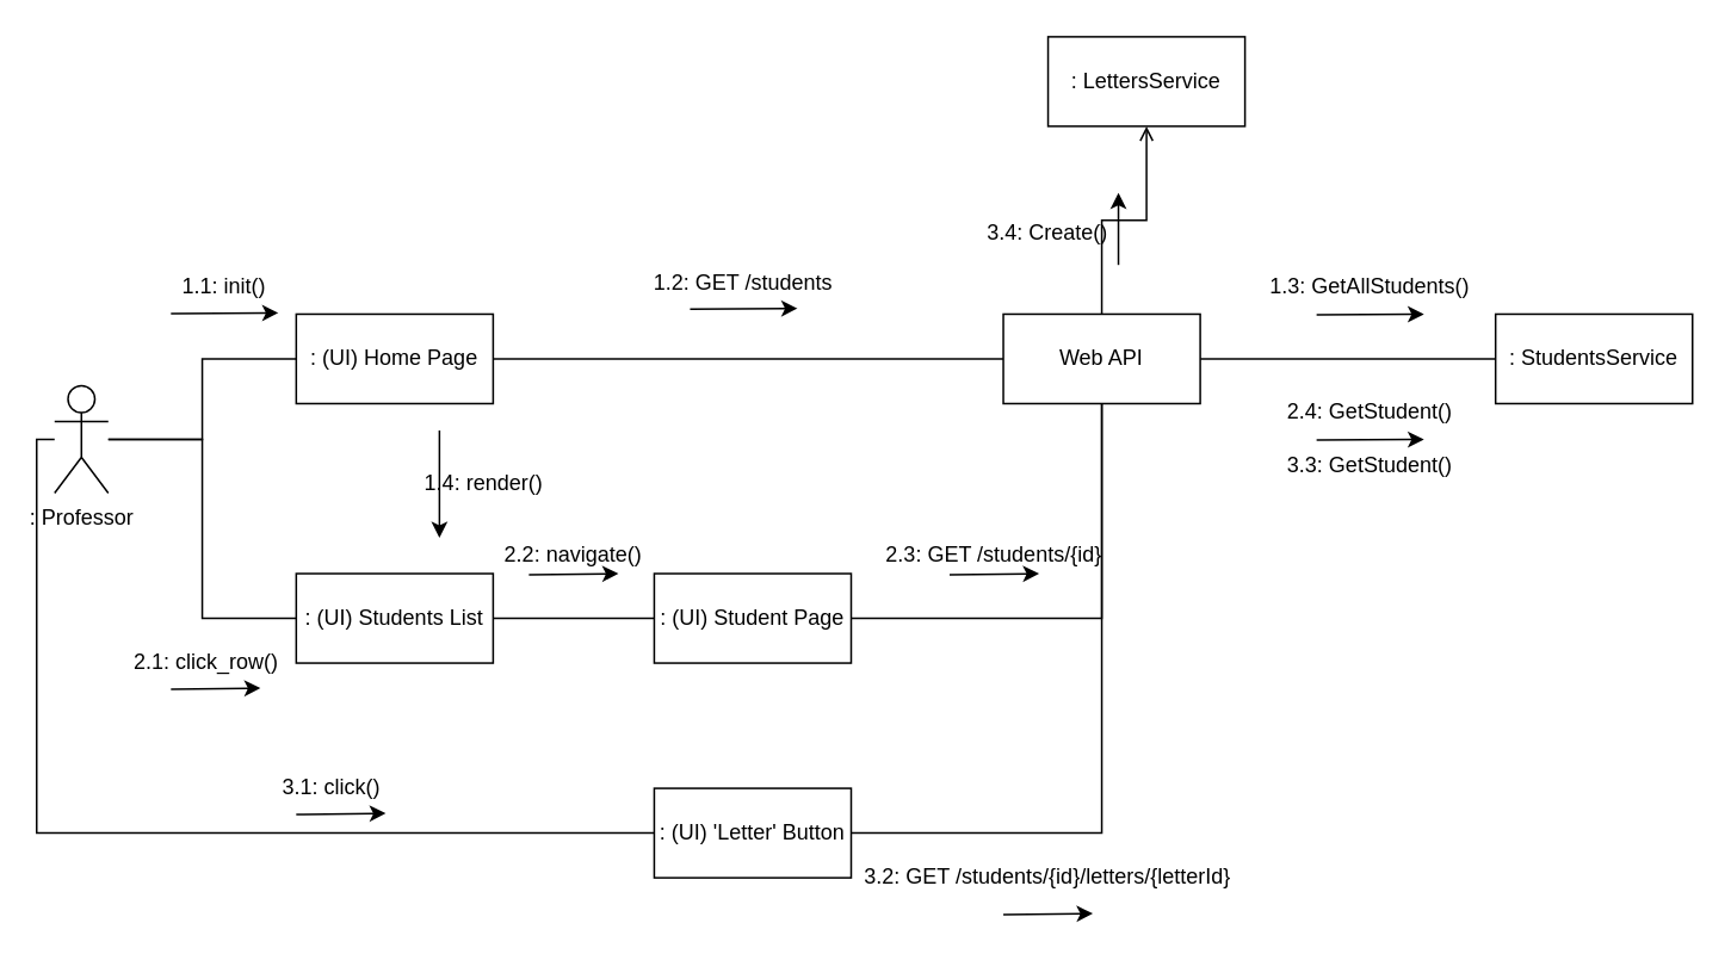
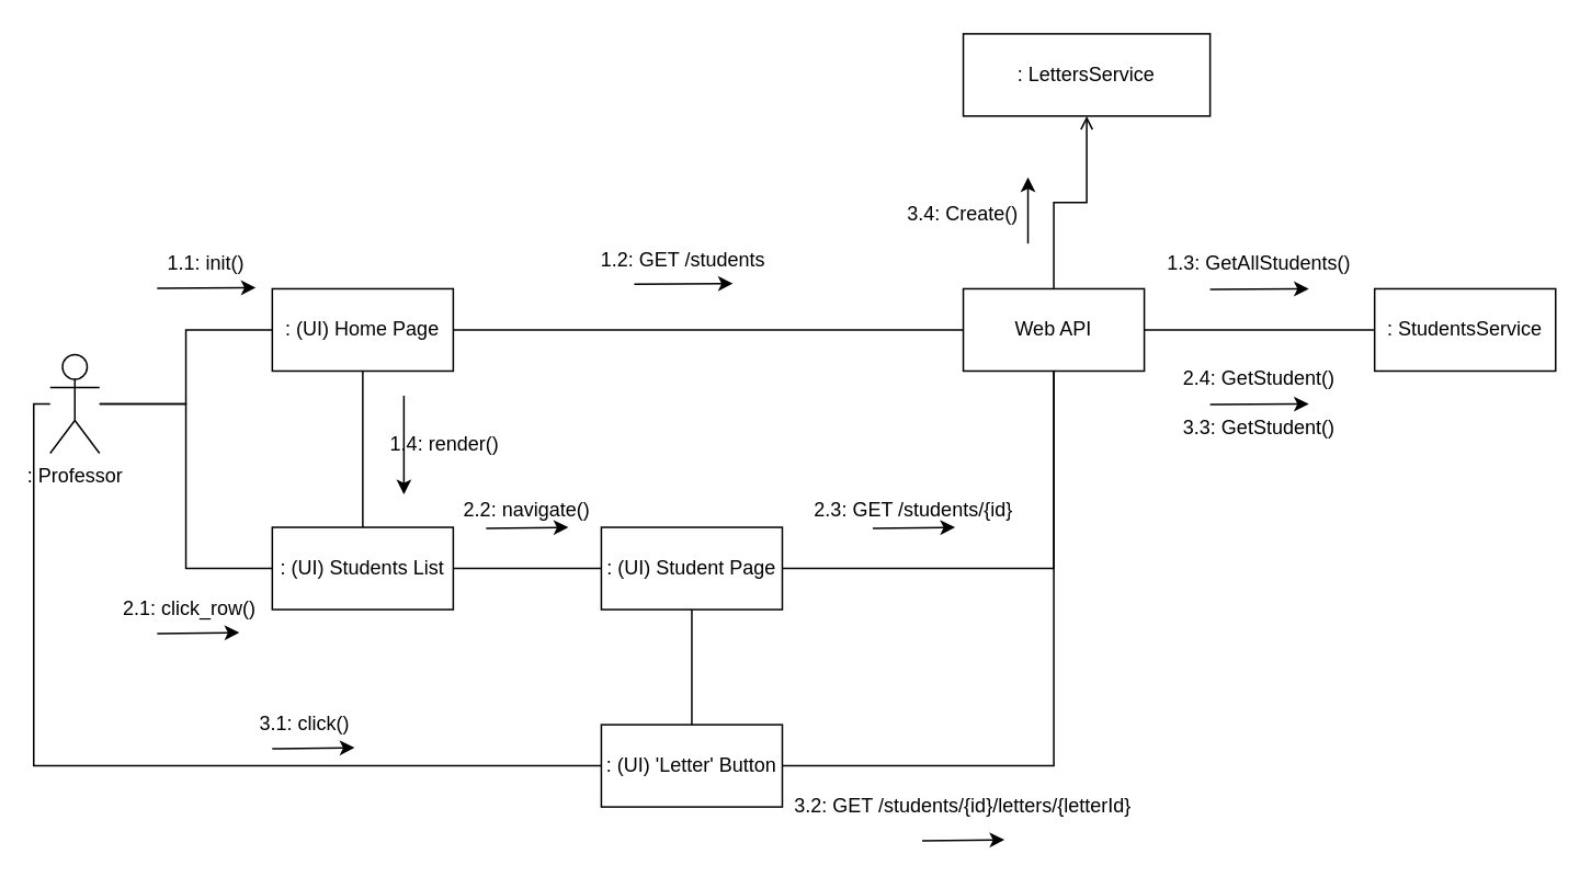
  <mxCell id="0" />
  <mxCell id="1" parent="0" />
  <mxCell id="2" style="edgeStyle=orthogonalEdgeStyle;rounded=0;orthogonalLoop=1;jettySize=auto;html=1;entryX=0;entryY=0.5;entryDx=0;entryDy=0;endArrow=none;startFill=0;" edge="1" parent="1" source="5" target="10"><mxGeometry relative="1" as="geometry" /></mxCell>
  <mxCell id="3" style="edgeStyle=orthogonalEdgeStyle;rounded=0;orthogonalLoop=1;jettySize=auto;html=1;entryX=0;entryY=0.5;entryDx=0;entryDy=0;endArrow=none;startFill=0;" edge="1" parent="1" source="5" target="19"><mxGeometry relative="1" as="geometry" /></mxCell>
  <mxCell id="4" style="edgeStyle=orthogonalEdgeStyle;rounded=0;orthogonalLoop=1;jettySize=auto;html=1;entryX=0;entryY=0.5;entryDx=0;entryDy=0;startArrow=none;startFill=0;endArrow=none;" edge="1" parent="1" source="5" target="35"><mxGeometry relative="1" as="geometry"><Array as="points"><mxPoint x="20" y="465" /></Array></mxGeometry></mxCell>
  <mxCell id="5" value=": Professor" style="shape=umlActor;verticalLabelPosition=bottom;verticalAlign=top;html=1;" vertex="1" parent="1"><mxGeometry x="30" y="215" width="30" height="60" as="geometry" /></mxCell>
  <mxCell id="6" value=": StudentsService" style="html=1;whiteSpace=wrap;" vertex="1" parent="1"><mxGeometry x="835" y="175" width="110" height="50" as="geometry" /></mxCell>
  <mxCell id="7" value="1.3: GetAllStudents()" style="text;html=1;align=center;verticalAlign=middle;whiteSpace=wrap;rounded=0;" vertex="1" parent="1"><mxGeometry x="695" y="150" width="140" height="20" as="geometry" /></mxCell>
  <mxCell id="8" value="" style="endArrow=classic;html=1;rounded=0;" edge="1" parent="1"><mxGeometry width="50" height="50" relative="1" as="geometry"><mxPoint x="735" y="175.31" as="sourcePoint" /><mxPoint x="795" y="175" as="targetPoint" /></mxGeometry></mxCell>
  <mxCell id="9" style="edgeStyle=orthogonalEdgeStyle;rounded=0;orthogonalLoop=1;jettySize=auto;html=1;entryX=0;entryY=0.5;entryDx=0;entryDy=0;endArrow=none;startFill=0;" edge="1" parent="1" source="10" target="13"><mxGeometry relative="1" as="geometry" /></mxCell>
  <mxCell id="10" value=": (UI) Home Page" style="html=1;whiteSpace=wrap;" vertex="1" parent="1"><mxGeometry x="165" y="175" width="110" height="50" as="geometry" /></mxCell>
  <mxCell id="11" style="edgeStyle=orthogonalEdgeStyle;rounded=0;orthogonalLoop=1;jettySize=auto;html=1;exitX=1;exitY=0.5;exitDx=0;exitDy=0;entryX=0;entryY=0.5;entryDx=0;entryDy=0;endArrow=none;startFill=0;" edge="1" parent="1" source="13" target="6"><mxGeometry relative="1" as="geometry"><mxPoint x="695" y="210" as="sourcePoint" /><mxPoint x="835" y="210" as="targetPoint" /></mxGeometry></mxCell>
  <mxCell id="12" style="edgeStyle=orthogonalEdgeStyle;rounded=0;orthogonalLoop=1;jettySize=auto;html=1;entryX=0.5;entryY=1;entryDx=0;entryDy=0;endArrow=open;startFill=0;" edge="1" parent="1" source="13" target="38"><mxGeometry relative="1" as="geometry" /></mxCell>
- <mxCell id="13" value="Web API" style="html=1;whiteSpace=wrap;" vertex="1" parent="1"><mxGeometry x="560" y="175" width="110" height="50" as="geometry" /></mxCell>
+ <mxCell id="13" value="Web API" style="html=1;whiteSpace=wrap;" vertex="1" parent="1"><mxGeometry x="585" y="175" width="110" height="50" as="geometry" /></mxCell>
  <mxCell id="14" value="" style="endArrow=classic;html=1;rounded=0;" edge="1" parent="1"><mxGeometry width="50" height="50" relative="1" as="geometry"><mxPoint x="385" y="172.12" as="sourcePoint" /><mxPoint x="445" y="171.81" as="targetPoint" /></mxGeometry></mxCell>
  <mxCell id="15" value="1.2: GET /students" style="text;html=1;align=center;verticalAlign=middle;whiteSpace=wrap;rounded=0;" vertex="1" parent="1"><mxGeometry x="345" y="147.5" width="140" height="20" as="geometry" /></mxCell>
  <mxCell id="16" value="" style="endArrow=classic;html=1;rounded=0;" edge="1" parent="1"><mxGeometry width="50" height="50" relative="1" as="geometry"><mxPoint x="95" y="174.62" as="sourcePoint" /><mxPoint x="155" y="174.31" as="targetPoint" /></mxGeometry></mxCell>
  <mxCell id="17" value="1.1: init()" style="text;html=1;align=center;verticalAlign=middle;whiteSpace=wrap;rounded=0;" vertex="1" parent="1"><mxGeometry x="55" y="150" width="140" height="20" as="geometry" /></mxCell>
  <mxCell id="18" style="edgeStyle=orthogonalEdgeStyle;rounded=0;orthogonalLoop=1;jettySize=auto;html=1;entryX=0;entryY=0.5;entryDx=0;entryDy=0;endArrow=none;startFill=0;" edge="1" parent="1" source="19" target="27"><mxGeometry relative="1" as="geometry" /></mxCell>
  <mxCell id="19" value=": (UI) Students List" style="html=1;whiteSpace=wrap;" vertex="1" parent="1"><mxGeometry x="165" y="320" width="110" height="50" as="geometry" /></mxCell>
+ <mxCell id="20" value="" style="endArrow=none;html=1;rounded=0;entryX=0.5;entryY=1;entryDx=0;entryDy=0;exitX=0.5;exitY=0;exitDx=0;exitDy=0;" edge="1" parent="1" source="19" target="10"><mxGeometry width="50" height="50" relative="1" as="geometry"><mxPoint x="285" y="320" as="sourcePoint" /><mxPoint x="335" y="270" as="targetPoint" /></mxGeometry></mxCell>
  <mxCell id="21" value="" style="endArrow=classic;html=1;rounded=0;" edge="1" parent="1"><mxGeometry width="50" height="50" relative="1" as="geometry"><mxPoint x="245" y="240" as="sourcePoint" /><mxPoint x="245" y="300" as="targetPoint" /></mxGeometry></mxCell>
  <mxCell id="22" value="1.4: render()" style="text;html=1;align=center;verticalAlign=middle;whiteSpace=wrap;rounded=0;" vertex="1" parent="1"><mxGeometry x="200" y="260" width="140" height="20" as="geometry" /></mxCell>
  <mxCell id="23" value="" style="endArrow=classic;html=1;rounded=0;" edge="1" parent="1"><mxGeometry width="50" height="50" relative="1" as="geometry"><mxPoint x="95" y="384.62" as="sourcePoint" /><mxPoint x="145" y="384" as="targetPoint" /></mxGeometry></mxCell>
  <mxCell id="24" value="2.1: click_row()" style="text;html=1;align=center;verticalAlign=middle;whiteSpace=wrap;rounded=0;" vertex="1" parent="1"><mxGeometry x="65" y="360" width="100" height="20" as="geometry" /></mxCell>
  <mxCell id="25" style="edgeStyle=orthogonalEdgeStyle;rounded=0;orthogonalLoop=1;jettySize=auto;html=1;entryX=0.5;entryY=1;entryDx=0;entryDy=0;endArrow=none;startFill=0;" edge="1" parent="1" source="27" target="13"><mxGeometry relative="1" as="geometry" /></mxCell>
+ <mxCell id="26" style="edgeStyle=orthogonalEdgeStyle;rounded=0;orthogonalLoop=1;jettySize=auto;html=1;exitX=0.5;exitY=1;exitDx=0;exitDy=0;entryX=0.5;entryY=0;entryDx=0;entryDy=0;endArrow=none;startFill=0;" edge="1" parent="1" source="27" target="35"><mxGeometry relative="1" as="geometry" /></mxCell>
  <mxCell id="27" value=": (UI) Student Page" style="html=1;whiteSpace=wrap;" vertex="1" parent="1"><mxGeometry x="365" y="320" width="110" height="50" as="geometry" /></mxCell>
  <mxCell id="28" value="2.2: navigate()" style="text;html=1;align=center;verticalAlign=middle;whiteSpace=wrap;rounded=0;" vertex="1" parent="1"><mxGeometry x="275" y="300" width="90" height="20" as="geometry" /></mxCell>
  <mxCell id="29" value="" style="endArrow=classic;html=1;rounded=0;" edge="1" parent="1"><mxGeometry width="50" height="50" relative="1" as="geometry"><mxPoint x="295" y="320.62" as="sourcePoint" /><mxPoint x="345" y="320" as="targetPoint" /></mxGeometry></mxCell>
  <mxCell id="30" value="2.3: GET /students/{id}" style="text;html=1;align=center;verticalAlign=middle;whiteSpace=wrap;rounded=0;" vertex="1" parent="1"><mxGeometry x="485" y="300" width="140" height="20" as="geometry" /></mxCell>
  <mxCell id="31" value="" style="endArrow=classic;html=1;rounded=0;" edge="1" parent="1"><mxGeometry width="50" height="50" relative="1" as="geometry"><mxPoint x="530" y="320.62" as="sourcePoint" /><mxPoint x="580" y="320" as="targetPoint" /></mxGeometry></mxCell>
  <mxCell id="32" value="2.4: GetStudent()" style="text;html=1;align=center;verticalAlign=middle;whiteSpace=wrap;rounded=0;" vertex="1" parent="1"><mxGeometry x="695" y="220" width="140" height="20" as="geometry" /></mxCell>
  <mxCell id="33" value="" style="endArrow=classic;html=1;rounded=0;" edge="1" parent="1"><mxGeometry width="50" height="50" relative="1" as="geometry"><mxPoint x="735" y="245.31" as="sourcePoint" /><mxPoint x="795" y="245" as="targetPoint" /></mxGeometry></mxCell>
  <mxCell id="34" style="edgeStyle=orthogonalEdgeStyle;rounded=0;orthogonalLoop=1;jettySize=auto;html=1;entryX=0.5;entryY=1;entryDx=0;entryDy=0;endArrow=none;startFill=0;" edge="1" parent="1" source="35" target="13"><mxGeometry relative="1" as="geometry" /></mxCell>
  <mxCell id="35" value=": (UI) 'Letter'&lt;span style=&quot;background-color: transparent; color: light-dark(rgb(0, 0, 0), rgb(255, 255, 255));&quot;&gt;&amp;nbsp;Button&lt;/span&gt;" style="html=1;whiteSpace=wrap;" vertex="1" parent="1"><mxGeometry x="365" y="440" width="110" height="50" as="geometry" /></mxCell>
  <mxCell id="36" value="" style="endArrow=classic;html=1;rounded=0;" edge="1" parent="1"><mxGeometry width="50" height="50" relative="1" as="geometry"><mxPoint x="165" y="454.62" as="sourcePoint" /><mxPoint x="215" y="454" as="targetPoint" /></mxGeometry></mxCell>
  <mxCell id="37" value="3.1: click()" style="text;html=1;align=center;verticalAlign=middle;whiteSpace=wrap;rounded=0;" vertex="1" parent="1"><mxGeometry x="135" y="430" width="100" height="20" as="geometry" /></mxCell>
- <mxCell id="38" value=": LettersService" style="html=1;whiteSpace=wrap;" vertex="1" parent="1"><mxGeometry x="585" y="20" width="110" height="50" as="geometry" /></mxCell>
+ <mxCell id="38" value=": LettersService" style="html=1;whiteSpace=wrap;" vertex="1" parent="1"><mxGeometry x="585" y="20" width="150" height="50" as="geometry" /></mxCell>
  <mxCell id="39" value="" style="endArrow=classic;html=1;rounded=0;" edge="1" parent="1"><mxGeometry width="50" height="50" relative="1" as="geometry"><mxPoint x="560" y="510.62" as="sourcePoint" /><mxPoint x="610" y="510" as="targetPoint" /></mxGeometry></mxCell>
  <mxCell id="40" value="3.2: GET /students/{id}/letters/{letterId}" style="text;html=1;align=center;verticalAlign=middle;whiteSpace=wrap;rounded=0;" vertex="1" parent="1"><mxGeometry x="465" y="480" width="240" height="20" as="geometry" /></mxCell>
  <mxCell id="41" value="3.3: GetStudent()" style="text;html=1;align=center;verticalAlign=middle;whiteSpace=wrap;rounded=0;" vertex="1" parent="1"><mxGeometry x="695" y="250" width="140" height="20" as="geometry" /></mxCell>
  <mxCell id="42" value="" style="endArrow=classic;html=1;rounded=0;" edge="1" parent="1"><mxGeometry width="50" height="50" relative="1" as="geometry"><mxPoint x="624.31" y="147.5" as="sourcePoint" /><mxPoint x="624.31" y="107.19" as="targetPoint" /></mxGeometry></mxCell>
  <mxCell id="43" value="3.4: Create()" style="text;html=1;align=center;verticalAlign=middle;whiteSpace=wrap;rounded=0;" vertex="1" parent="1"><mxGeometry x="515" y="120" width="140" height="20" as="geometry" /></mxCell>
